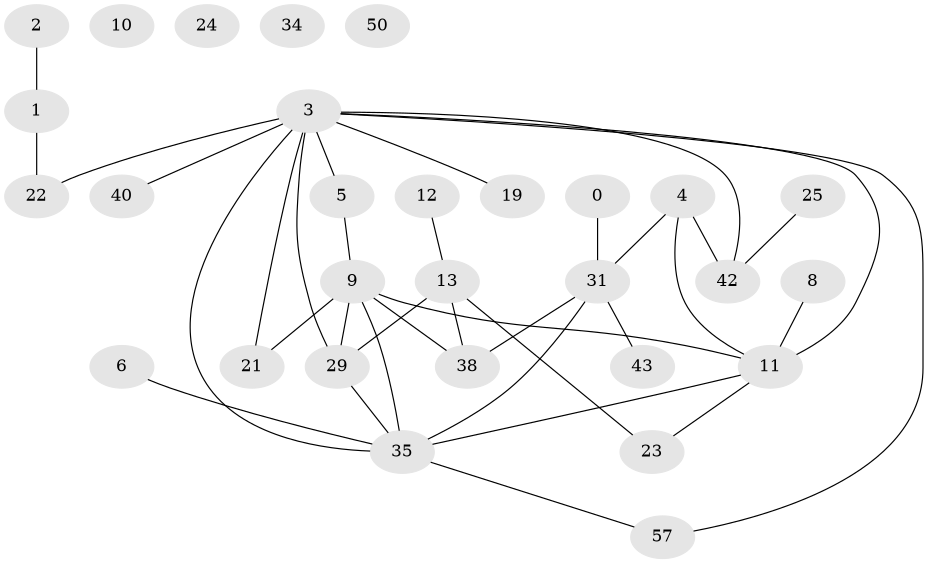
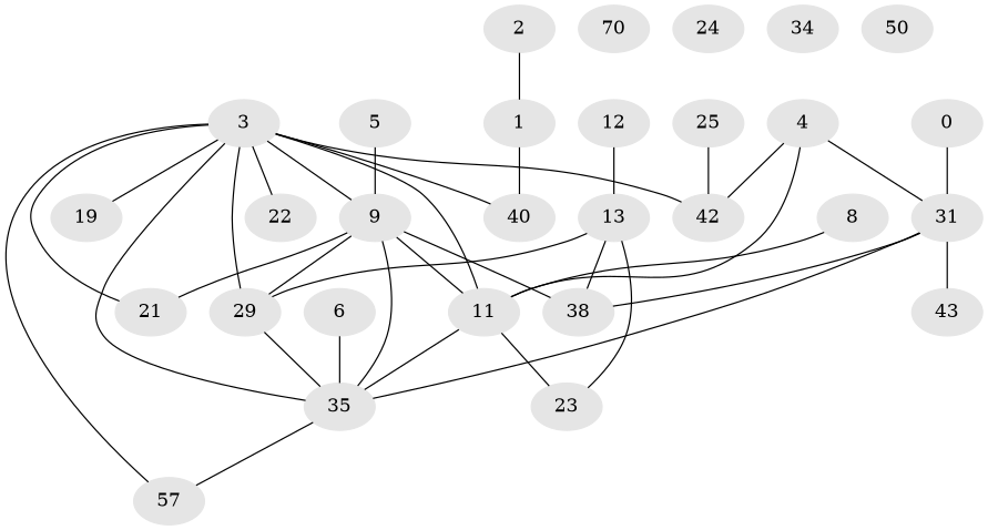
  graph {
    node [color=gray90 style=filled]
    22 [super="+61"]
    1
    21 [super="+39+36"]
    2
    3 [super="+26+15"]
    9 [super="+20"]
    11 [super="+18+16"]
    19
    29 [super="+56"]
    35 [super="+41+37"]
    40
    42 [super="+58+55"]
    57
    38
    23 [super="+45"]
    4 [super="+17"]
    31 [super="+49+52"]
    43
    5
    6
    n21 [label=0 super="+51"]
    8 [super="+33"]
-   10
+   10 [label=70]
    13 [super="+48+14"]
    12
    24
    25
    34
    50
-   1 -- 22
+   1 -- 40
    2 -- 1
    3 -- 22
    3 -- 21 [weight=2]
-   3 -- 5
+   3 -- 9
    3 -- 11 [weight=3]
    3 -- 19
    3 -- 29 [weight=2]
    3 -- 35
    3 -- 40
    3 -- 42
    3 -- 57
    9 -- 21
    9 -- 11
    9 -- 29
    9 -- 35
    9 -- 38
    11 -- 35
    11 -- 23
    29 -- 35
    35 -- 57
    4 -- 11
    4 -- 42
    4 -- 31
    31 -- 35
    31 -- 38
    31 -- 43
    5 -- 9
    6 -- 35
    n21 -- 31
    8 -- 11
    13 -- 29
    13 -- 38
    13 -- 23
    12 -- 13
    25 -- 42
  }
